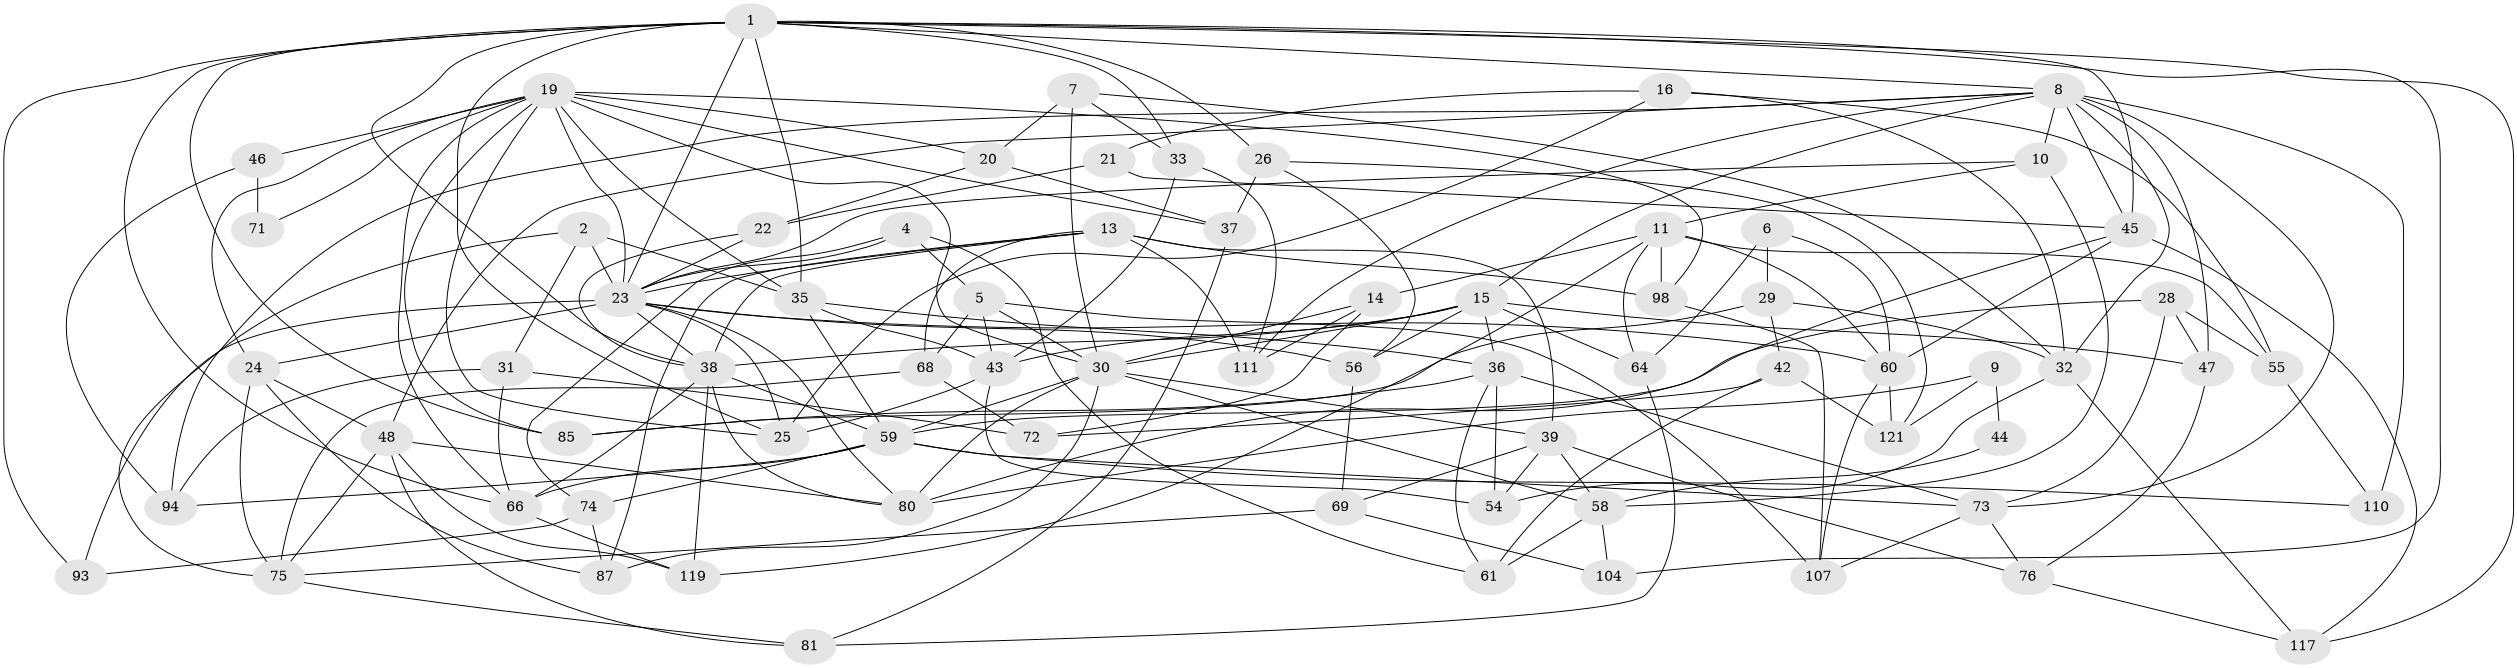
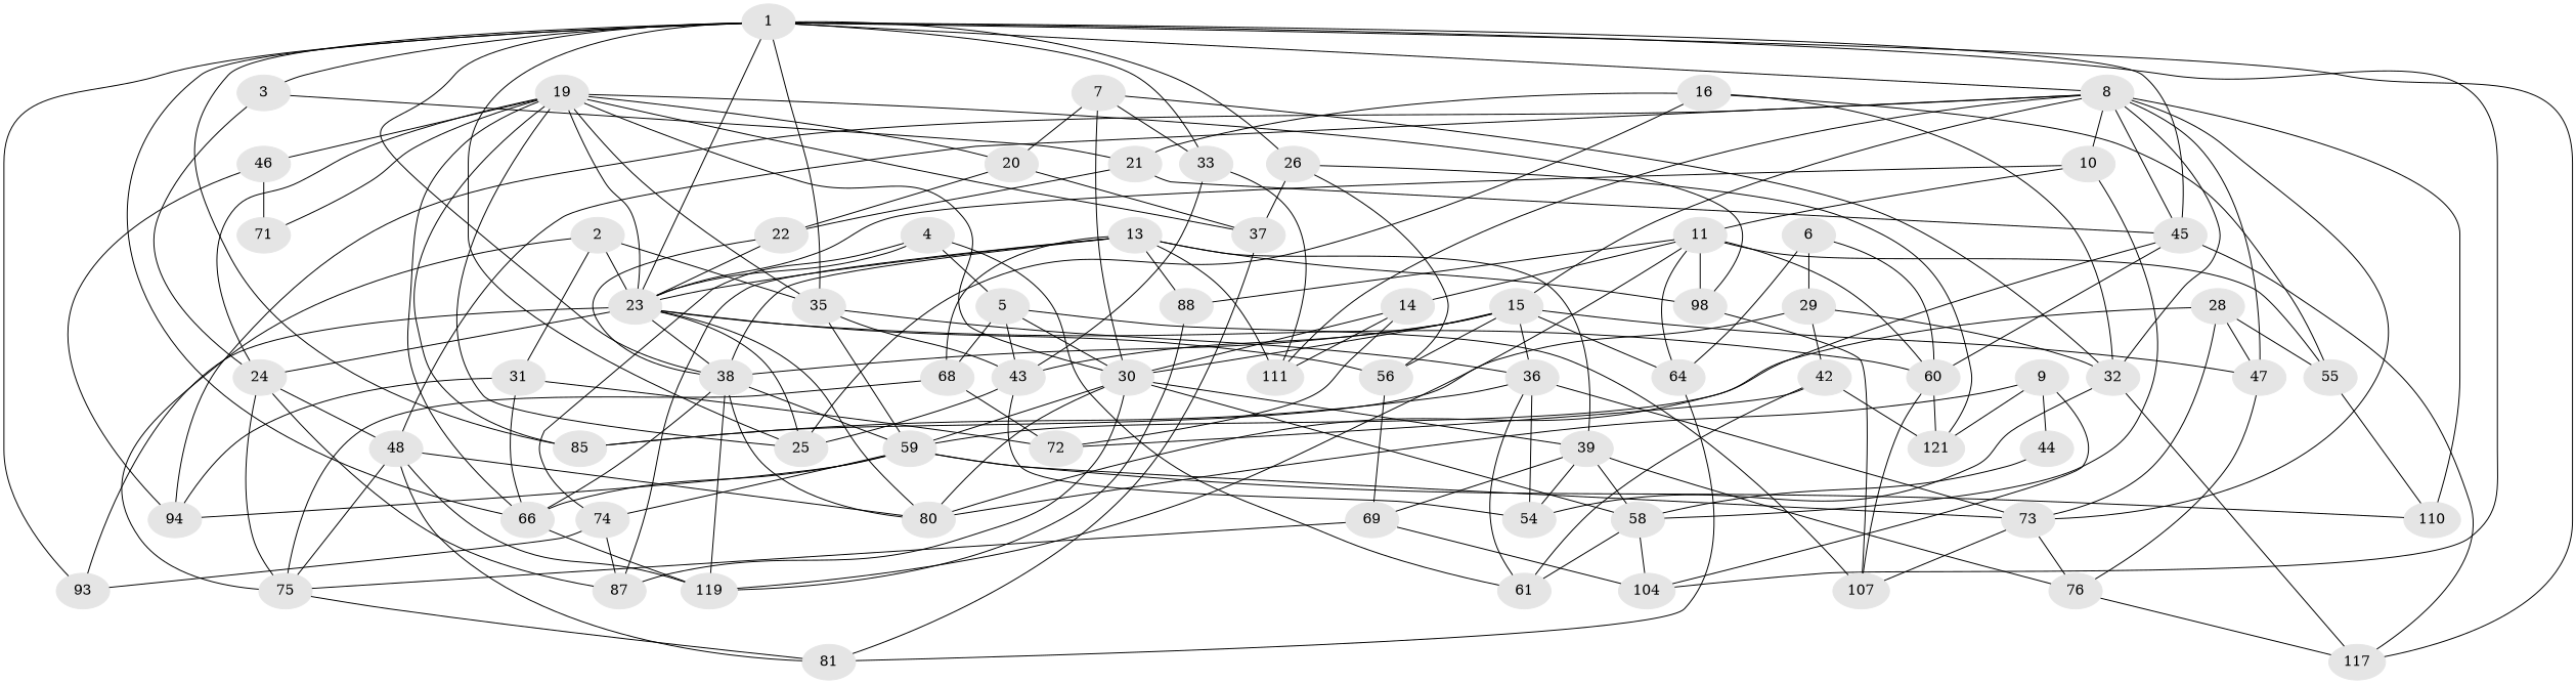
  graph {
    node [color=gray90 style=filled]
    1 [super="+18+78"]
+   3
    8 [super="+89+53"]
    23 [super="+109+51"]
    25
    26
    33
    35 [super="+41"]
    38 [super="+40+105+63"]
    45 [super="+79"]
    66 [super="+92"]
    85
    93
    104
    117
    21
    24 [super="+77"]
    32 [super="+49"]
    10
    15 [super="+17"]
    47
    48 [super="+86"]
    73 [super="+116"]
    94
    110
    111
    60 [super="+65"]
    80 [super="+118"]
    56
    121
    37
    43 [super="+91"]
    36 [super="+114"]
    59 [super="+67+70"]
    119
    46
    71
    2
    31
    75 [super="+112"]
    72
    81
    22
    87
    5 [super="+95"]
    30 [super="+84+82"]
    68
    107
    4
    61
    74
    29 [super="+50"]
    42
    39 [super="+52"]
    58 [super="+100"]
    54
    6
    64
    7
    20
    11 [super="+12"]
    76
    9
    44
    14
    55
+   88
    98
    13 [super="+27"]
    69
    16
    19 [super="+103+113+62"]
    28
+   1 -- 3 [weight=2]
    1 -- 8
    1 -- 23
    1 -- 25
    1 -- 26
    1 -- 33
    1 -- 35
    1 -- 38
    1 -- 45
    1 -- 66
    1 -- 85
    1 -- 93
    1 -- 104
    1 -- 117
+   3 -- 21
+   3 -- 24
    8 -- 45
    8 -- 32
    8 -- 10
    8 -- 15
    8 -- 47
    8 -- 48
    8 -- 73
    8 -- 94
    8 -- 110 [weight=2]
    8 -- 111
    23 -- 25
    23 -- 38
    23 -- 93
    23 -- 24
    23 -- 60
    23 -- 80
    23 -- 56
    26 -- 56
    26 -- 121
    26 -- 37
    33 -- 111
    33 -- 43
    35 -- 43
    35 -- 36
    35 -- 59
    38 -- 66
    38 -- 80
    38 -- 59 [weight=2]
    38 -- 119
    45 -- 117
    45 -- 60
    45 -- 80
    66 -- 119
    21 -- 45
    21 -- 22
    24 -- 48
    24 -- 75
    24 -- 87
    32 -- 117
    32 -- 54
    10 -- 23
    10 -- 58
    10 -- 11
    15 -- 38
    15 -- 47
    15 -- 56
    15 -- 43
    15 -- 36
    15 -- 30
    15 -- 64
    47 -- 76
    48 -- 80
    48 -- 119
    48 -- 75
    48 -- 81
    73 -- 107
    73 -- 76
    60 -- 121
    60 -- 107
    56 -- 69
    37 -- 81
    43 -- 25
    43 -- 54
    36 -- 85
    36 -- 73
    36 -- 61
    36 -- 54
    59 -- 66
    59 -- 73
    59 -- 94
    59 -- 110
    59 -- 74
    46 -- 94
    46 -- 71
    2 -- 23
    2 -- 35
    2 -- 31
    2 -- 75
    31 -- 66
    31 -- 94
    31 -- 72
    75 -- 81
    22 -- 23
    22 -- 38
    5 -- 43
    5 -- 30
    5 -- 68
    5 -- 107
    30 -- 80
    30 -- 59
    30 -- 87
    30 -- 39
    30 -- 58
    68 -- 75
    68 -- 72
    4 -- 23
    4 -- 5
    4 -- 61
    4 -- 74
    74 -- 93
    74 -- 87
    29 -- 85
    29 -- 32
    29 -- 42
    42 -- 121
    42 -- 72
    42 -- 61
    39 -- 58
    39 -- 54
    39 -- 76
    39 -- 69
    58 -- 104
    58 -- 61
    6 -- 60
    6 -- 29 [weight=2]
    6 -- 64
    64 -- 81
    7 -- 33
    7 -- 32
    7 -- 30
    7 -- 20
    20 -- 37
    20 -- 22
    11 -- 60
    11 -- 119
    11 -- 64
    11 -- 14
    11 -- 55
+   11 -- 88
    11 -- 98
    76 -- 117
+   9 -- 104
    9 -- 80
    9 -- 121
    9 -- 44
    44 -- 58 [weight=2]
    14 -- 111
    14 -- 72
    14 -- 30
    55 -- 110
+   88 -- 119
    98 -- 107
    13 -- 23
    13 -- 38
    13 -- 111
    13 -- 87
    13 -- 68
    13 -- 39
+   13 -- 88
    13 -- 98
    69 -- 104
    69 -- 75
    16 -- 25
    16 -- 21
    16 -- 32
    16 -- 55
    19 -- 23
    19 -- 25
    19 -- 35
    19 -- 66
    19 -- 85
    19 -- 24
    19 -- 37
    19 -- 46
    19 -- 71
    19 -- 30
    19 -- 20
    19 -- 98
    28 -- 47
    28 -- 73
    28 -- 59
    28 -- 55
  }
